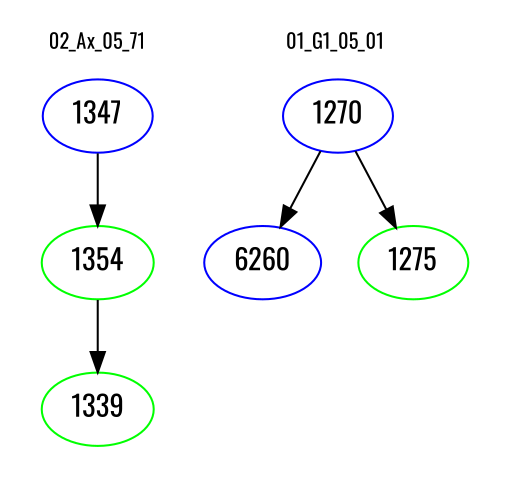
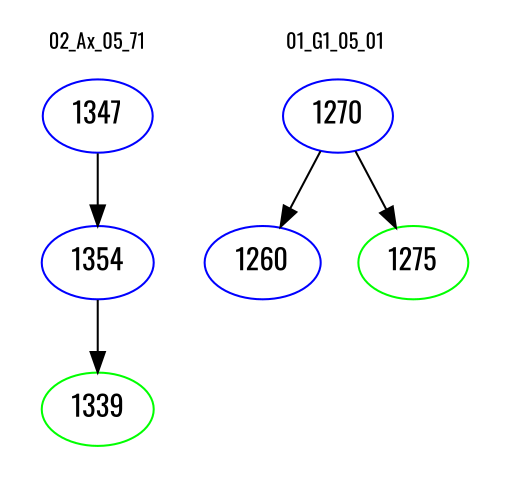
  digraph {
    fontname=Oswald
    node [color=blue fontname=Oswald]
    edge [color=black fontname=Oswald]
    n1 [label=1347]
    n2 [color=green label=1339]
-   n3 [color=green label=1354]
+   n3 [label=1354]
    n4 [label=1270]
-   n5 [label=6260]
+   n5 [label=1260]
    n6 [color=green label=1275]
    subgraph cluster_1 {
      color=white
      fontsize=10
      label="02_Ax_05_71"
      n1
      n2
      n3
    }
    subgraph cluster_2 {
      color=white
      fontsize=10
      label="01_G1_05_01"
      n4
      n5
      n6
    }
    n1 -> n3
    n3 -> n2
    n4 -> n5
    n4 -> n6
  }
